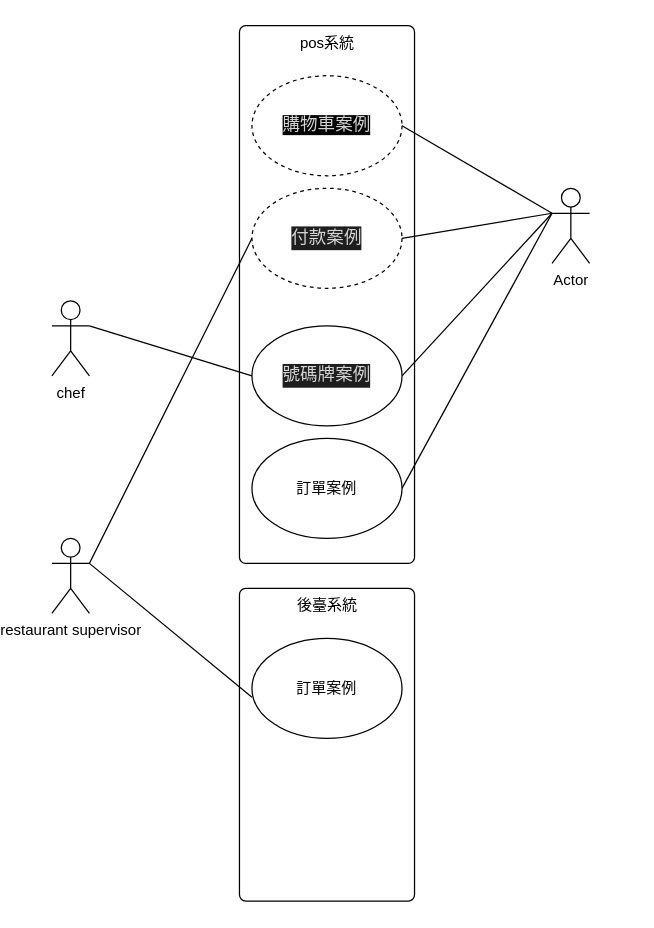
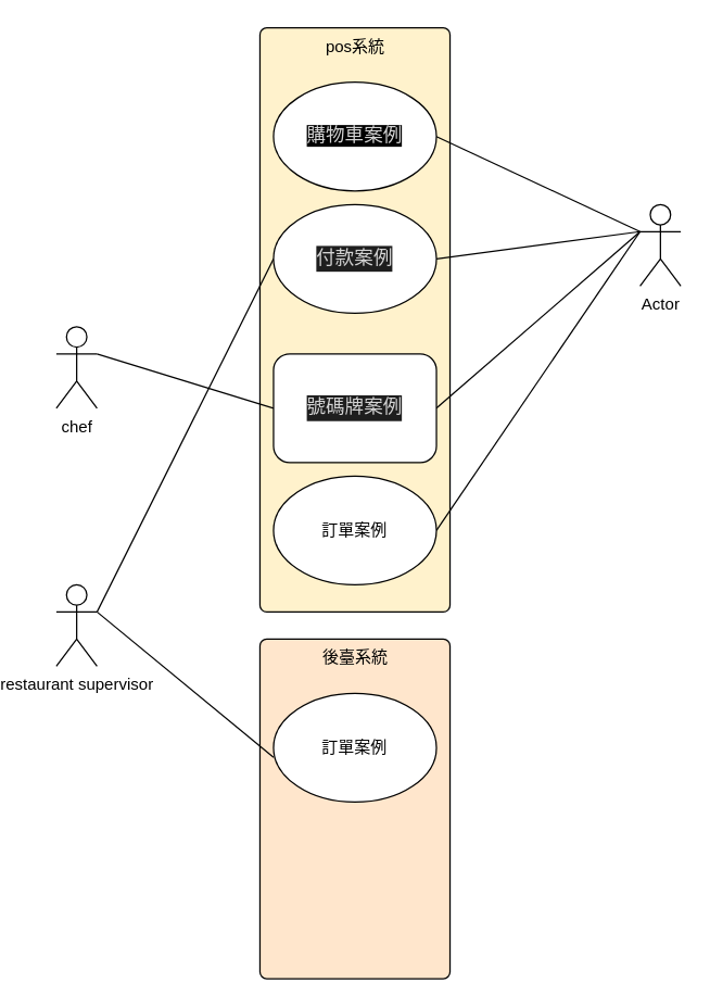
  <mxCell id="0" />
  <mxCell id="1" parent="0" />
- <mxCell id="2" value="&lt;span style=&quot;&quot;&gt;後臺系統&lt;/span&gt;" style="html=1;align=center;verticalAlign=top;rounded=1;absoluteArcSize=1;arcSize=10;dashed=0;" parent="1" vertex="1"><mxGeometry x="170" y="470" width="140" height="250" as="geometry" /></mxCell>
- <mxCell id="3" value="pos系統" style="html=1;align=center;verticalAlign=top;rounded=1;absoluteArcSize=1;arcSize=10;dashed=0;" parent="1" vertex="1"><mxGeometry x="170" y="20" width="140" height="430" as="geometry" /></mxCell>
- <mxCell id="4" value="&lt;div style=&quot;color: rgb(212, 212, 212); font-family: Consolas, &amp;quot;Courier New&amp;quot;, monospace; font-size: 14px; line-height: 19px;&quot;&gt;&lt;span style=&quot;background-color: rgb(0, 0, 0);&quot;&gt;購物車案例&lt;/span&gt;&lt;/div&gt;" style="ellipse;whiteSpace=wrap;html=1;dashed=1;" parent="1" vertex="1"><mxGeometry x="180" y="60" width="120" height="80" as="geometry" /></mxCell>
+ <mxCell id="2" value="&lt;span style=&quot;&quot;&gt;後臺系統&lt;/span&gt;" style="html=1;align=center;verticalAlign=top;rounded=1;absoluteArcSize=1;arcSize=10;dashed=0;fillColor=#ffe6cc;" parent="1" vertex="1"><mxGeometry x="170" y="470" width="140" height="250" as="geometry" /></mxCell>
+ <mxCell id="3" value="pos系統" style="html=1;align=center;verticalAlign=top;rounded=1;absoluteArcSize=1;arcSize=10;dashed=0;fillColor=#fff2cc;" parent="1" vertex="1"><mxGeometry x="170" y="20" width="140" height="430" as="geometry" /></mxCell>
+ <mxCell id="4" value="&lt;div style=&quot;color: rgb(212, 212, 212); font-family: Consolas, &amp;quot;Courier New&amp;quot;, monospace; font-size: 14px; line-height: 19px;&quot;&gt;&lt;span style=&quot;background-color: rgb(0, 0, 0);&quot;&gt;購物車案例&lt;/span&gt;&lt;/div&gt;" style="ellipse;whiteSpace=wrap;html=1;" parent="1" vertex="1"><mxGeometry x="180" y="60" width="120" height="80" as="geometry" /></mxCell>
  <mxCell id="5" style="edgeStyle=none;html=1;exitX=1;exitY=0.333;exitDx=0;exitDy=0;exitPerimeter=0;entryX=0;entryY=0.588;entryDx=0;entryDy=0;entryPerimeter=0;endArrow=none;endFill=0;" parent="1" source="6" target="15" edge="1"><mxGeometry relative="1" as="geometry" /></mxCell>
  <mxCell id="6" value="restaurant supervisor" style="shape=umlActor;verticalLabelPosition=bottom;verticalAlign=top;html=1;" parent="1" vertex="1"><mxGeometry x="20" y="430" width="30" height="60" as="geometry" /></mxCell>
  <mxCell id="7" style="edgeStyle=none;html=1;entryX=1;entryY=0.5;entryDx=0;entryDy=0;endArrow=none;endFill=0;exitX=0;exitY=0.333;exitDx=0;exitDy=0;exitPerimeter=0;" parent="1" source="11" target="4" edge="1"><mxGeometry relative="1" as="geometry"><mxPoint x="370" y="190" as="sourcePoint" /></mxGeometry></mxCell>
  <mxCell id="8" style="edgeStyle=none;html=1;exitX=0;exitY=0.333;exitDx=0;exitDy=0;exitPerimeter=0;entryX=1;entryY=0.5;entryDx=0;entryDy=0;endArrow=none;endFill=0;" parent="1" source="11" target="14" edge="1"><mxGeometry relative="1" as="geometry" /></mxCell>
  <mxCell id="9" style="edgeStyle=none;html=1;exitX=0;exitY=0.333;exitDx=0;exitDy=0;exitPerimeter=0;entryX=1;entryY=0.5;entryDx=0;entryDy=0;endArrow=none;endFill=0;" parent="1" source="11" target="17" edge="1"><mxGeometry relative="1" as="geometry" /></mxCell>
  <mxCell id="10" style="edgeStyle=none;html=1;exitX=0;exitY=0.333;exitDx=0;exitDy=0;exitPerimeter=0;entryX=1;entryY=0.5;entryDx=0;entryDy=0;endArrow=none;endFill=0;" parent="1" source="11" target="18" edge="1"><mxGeometry relative="1" as="geometry" /></mxCell>
- <mxCell id="11" value="Actor" style="shape=umlActor;verticalLabelPosition=bottom;verticalAlign=top;html=1;" parent="1" vertex="1"><mxGeometry x="420" y="150" width="30" height="60" as="geometry" /></mxCell>
+ <mxCell id="11" value="Actor" style="shape=umlActor;verticalLabelPosition=bottom;verticalAlign=top;html=1;" parent="1" vertex="1"><mxGeometry x="450" y="150" width="30" height="60" as="geometry" /></mxCell>
  <mxCell id="12" value="chef" style="shape=umlActor;verticalLabelPosition=bottom;verticalAlign=top;html=1;" parent="1" vertex="1"><mxGeometry x="20" y="240" width="30" height="60" as="geometry" /></mxCell>
  <mxCell id="13" style="edgeStyle=none;html=1;exitX=0;exitY=0.5;exitDx=0;exitDy=0;entryX=1;entryY=0.333;entryDx=0;entryDy=0;entryPerimeter=0;endArrow=none;endFill=0;" parent="1" source="14" target="6" edge="1"><mxGeometry relative="1" as="geometry" /></mxCell>
- <mxCell id="14" value="&lt;div style=&quot;color: rgb(212, 212, 212); background-color: rgb(30, 30, 30); font-family: Consolas, &amp;quot;Courier New&amp;quot;, monospace; font-size: 14px; line-height: 19px;&quot;&gt;付款案例&lt;/div&gt;" style="ellipse;whiteSpace=wrap;html=1;dashed=1;" parent="1" vertex="1"><mxGeometry x="180" y="150" width="120" height="80" as="geometry" /></mxCell>
+ <mxCell id="14" value="&lt;div style=&quot;color: rgb(212, 212, 212); background-color: rgb(30, 30, 30); font-family: Consolas, &amp;quot;Courier New&amp;quot;, monospace; font-size: 14px; line-height: 19px;&quot;&gt;付款案例&lt;/div&gt;" style="ellipse;whiteSpace=wrap;html=1;" parent="1" vertex="1"><mxGeometry x="180" y="150" width="120" height="80" as="geometry" /></mxCell>
  <mxCell id="15" value="訂單案例" style="ellipse;whiteSpace=wrap;html=1;" parent="1" vertex="1"><mxGeometry x="180" y="510" width="120" height="80" as="geometry" /></mxCell>
  <mxCell id="16" style="edgeStyle=none;html=1;exitX=0;exitY=0.5;exitDx=0;exitDy=0;entryX=1;entryY=0.333;entryDx=0;entryDy=0;entryPerimeter=0;endArrow=none;endFill=0;" parent="1" source="17" target="12" edge="1"><mxGeometry relative="1" as="geometry" /></mxCell>
- <mxCell id="17" value="&lt;div style=&quot;color: rgb(212, 212, 212); background-color: rgb(30, 30, 30); font-family: Consolas, &amp;quot;Courier New&amp;quot;, monospace; font-size: 14px; line-height: 19px;&quot;&gt;&lt;div style=&quot;line-height: 19px;&quot;&gt;號碼牌案例&lt;/div&gt;&lt;/div&gt;" style="ellipse;whiteSpace=wrap;html=1;" parent="1" vertex="1"><mxGeometry x="180" y="260" width="120" height="80" as="geometry" /></mxCell>
+ <mxCell id="17" value="&lt;div style=&quot;color: rgb(212, 212, 212); background-color: rgb(30, 30, 30); font-family: Consolas, &amp;quot;Courier New&amp;quot;, monospace; font-size: 14px; line-height: 19px;&quot;&gt;&lt;div style=&quot;line-height: 19px;&quot;&gt;號碼牌案例&lt;/div&gt;&lt;/div&gt;" style="whiteSpace=wrap;html=1;rounded=1;" parent="1" vertex="1"><mxGeometry x="180" y="260" width="120" height="80" as="geometry" /></mxCell>
  <mxCell id="18" value="訂單案例" style="ellipse;whiteSpace=wrap;html=1;" parent="1" vertex="1"><mxGeometry x="180" y="350" width="120" height="80" as="geometry" /></mxCell>
